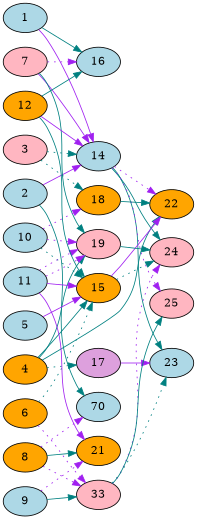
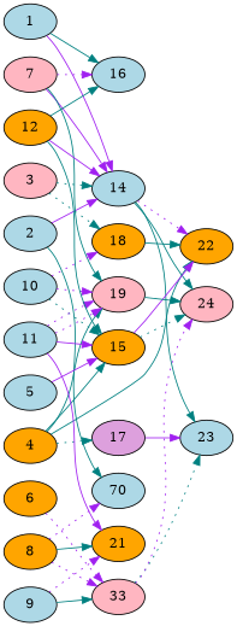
  digraph {
    rankdir=LR
    node [alpha=0.04 fillcolor=lightblue style=filled]
    edge [color=teal style=solid]
    1 [expect_size=38709248]
    14 [alpha=0.19 expect_size=41150464]
    16 [alpha=0.19 expect_size=23747584]
    23 [expect_size=39380992]
    24 [alpha=0.15 expect_size=36347904 fillcolor=lightpink]
-   25 [alpha=0.14 expect_size=33055744 fillcolor=lightpink]
    22 [alpha=0.05 expect_size=9574400 fillcolor=orange]
    2 [alpha=0.11 expect_size=35131392]
    n9 [alpha=0.15 expect_size=33303552 label=70]
    3 [alpha=0.10 expect_size=23903232 fillcolor=lightpink]
    18 [expect_size=47686656 fillcolor=orange]
    4 [expect_size=34524160 fillcolor=orange]
    15 [expect_size=51359744 fillcolor=orange]
    17 [alpha=0.16 expect_size=19073024 fillcolor=plum]
    19 [alpha=0.11 expect_size=23615488 fillcolor=lightpink]
    5 [alpha=0.08 expect_size=21585920]
    6 [alpha=0.18 expect_size=33802240 fillcolor=orange]
    n18 [alpha=0.19 expect_size=18215936 fillcolor=lightpink label=33]
    7 [alpha=0.12 expect_size=37809152 fillcolor=lightpink]
    8 [alpha=0.10 expect_size=38024192 fillcolor=orange]
    21 [alpha=0.14 expect_size=21089280 fillcolor=orange]
    9 [expect_size=40838144]
    10 [alpha=0.15 expect_size=7834624]
    11 [alpha=0.15 expect_size=31095808]
    12 [alpha=0.13 expect_size=39477248 fillcolor=orange]
    1 -> 14 [color=purple]
    1 -> 16
    14 -> 23
    14 -> 24
-   14 -> 25 [color=purple style=dotted]
    14 -> 22 [color=purple style=dotted]
    2 -> 14 [color=purple]
    2 -> n9
    3 -> 14 [style=dotted]
    3 -> 18 [style=dotted]
    18 -> 22
    4 -> 22
    4 -> 15
    4 -> 17 [style=dotted]
    4 -> 19
    15 -> 24 [style=dotted]
    15 -> 22 [color=purple]
    17 -> 23 [color=purple]
    19 -> 24
    5 -> 15 [color=purple]
-   6 -> 15 [style=dotted]
    6 -> n18 [color=purple style=dotted]
    n18 -> 23 [style=dotted]
    n18 -> 24 [color=purple style=dotted]
-   n18 -> 25
    7 -> 14 [color=purple]
    7 -> 16 [color=purple style=dotted]
    7 -> 19
    8 -> n9 [color=purple style=dotted]
    8 -> n18 [color=purple style=dotted]
    8 -> 21
    9 -> n18
    9 -> 21 [color=purple style=dotted]
    10 -> 18 [color=purple style=dotted]
    10 -> 15 [style=dotted]
    10 -> 19 [color=purple style=dotted]
    11 -> 15 [color=purple]
    11 -> 19 [color=purple style=dotted]
    11 -> 19 [color=purple style=dotted]
    11 -> 21 [color=purple]
    12 -> 14 [color=purple]
    12 -> 16
    12 -> 15
  }
